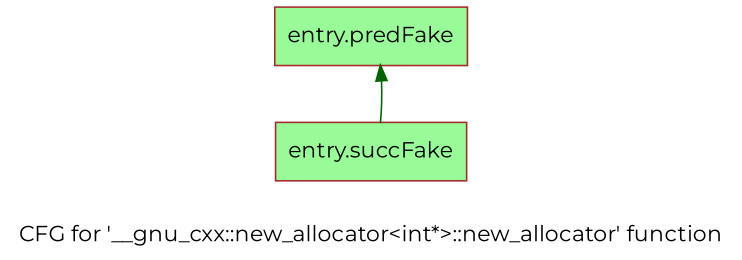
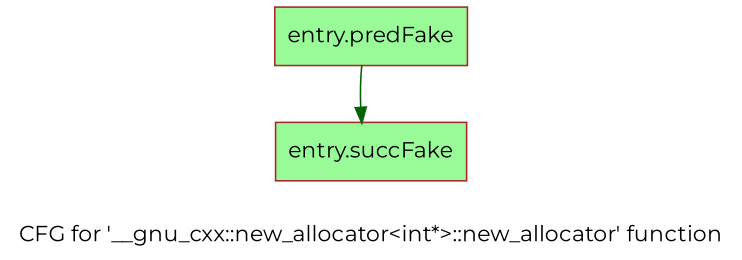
  digraph {
    label="CFG for '__gnu_cxx::new_allocator\<int*\>::new_allocator' function"
    fontname=Montserrat
    node [shape=record style=filled fillcolor=palegreen color=brown fontname=Montserrat]
    n1 [label="{entry.predFake}"]
    n2 [filename="/proj/xbuilds/2019.2_0801_1/installs/lin64/Vivado/HEAD/tps/lnx64/gcc-6.2.0/lib/gcc/x86_64-pc-linux-gnu/6.2.0/../../../../include/c++/6.2.0/ext/new_allocator.h" label="{entry.succFake}" linenumber=79]
-   n2 -> n1 [filename="/proj/xbuilds/2019.2_0801_1/installs/lin64/Vivado/HEAD/tps/lnx64/gcc-6.2.0/lib/gcc/x86_64-pc-linux-gnu/6.2.0/../../../../include/c++/6.2.0/ext/new_allocator.h" color=darkgreen fontname=Montserrat]
+   n1 -> n2 [filename="/proj/xbuilds/2019.2_0801_1/installs/lin64/Vivado/HEAD/tps/lnx64/gcc-6.2.0/lib/gcc/x86_64-pc-linux-gnu/6.2.0/../../../../include/c++/6.2.0/ext/new_allocator.h" color=darkgreen fontname=Montserrat]
  }
